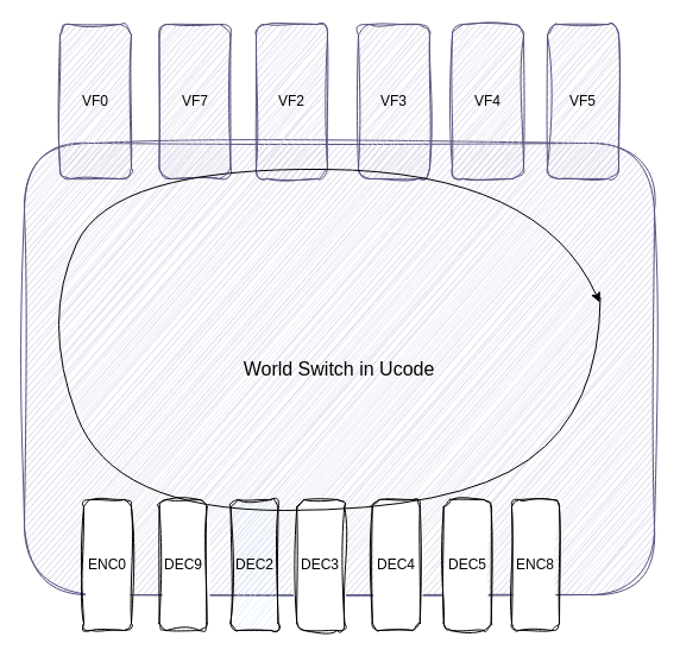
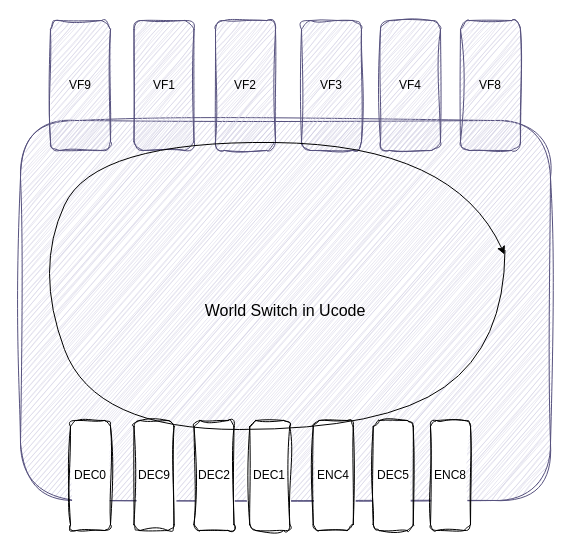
  <mxCell id="0" />
  <mxCell id="1" parent="0" />
  <mxCell id="2" value="&lt;font style=&quot;font-size: 16px;&quot;&gt;World Switch in Ucode&lt;/font&gt;" style="rounded=1;whiteSpace=wrap;html=1;fillColor=#d0cee2;strokeColor=#56517e;glass=0;shadow=0;sketch=1;curveFitting=1;jiggle=2;" vertex="1" parent="1"><mxGeometry x="20" y="120" width="530" height="380" as="geometry" /></mxCell>
- <mxCell id="3" value="VF0" style="rounded=1;whiteSpace=wrap;html=1;fillColor=#d0cee2;strokeColor=#56517e;glass=0;shadow=0;sketch=1;curveFitting=1;jiggle=2;" vertex="1" parent="1"><mxGeometry x="50" y="20" width="60" height="130" as="geometry" /></mxCell>
- <mxCell id="4" value="VF7" style="rounded=1;whiteSpace=wrap;html=1;fillColor=#d0cee2;strokeColor=#56517e;glass=0;shadow=0;sketch=1;curveFitting=1;jiggle=2;" vertex="1" parent="1"><mxGeometry x="133.5" y="20" width="60" height="130" as="geometry" /></mxCell>
+ <mxCell id="3" value="VF9" style="rounded=1;whiteSpace=wrap;html=1;fillColor=#d0cee2;strokeColor=#56517e;glass=0;shadow=0;sketch=1;curveFitting=1;jiggle=2;" vertex="1" parent="1"><mxGeometry x="50" y="20" width="60" height="130" as="geometry" /></mxCell>
+ <mxCell id="4" value="VF1" style="rounded=1;whiteSpace=wrap;html=1;fillColor=#d0cee2;strokeColor=#56517e;glass=0;shadow=0;sketch=1;curveFitting=1;jiggle=2;" vertex="1" parent="1"><mxGeometry x="133.5" y="20" width="60" height="130" as="geometry" /></mxCell>
  <mxCell id="5" value="VF2" style="rounded=1;whiteSpace=wrap;html=1;fillColor=#d0cee2;strokeColor=#56517e;glass=0;shadow=0;sketch=1;curveFitting=1;jiggle=2;" vertex="1" parent="1"><mxGeometry x="215" y="20" width="60" height="130" as="geometry" /></mxCell>
  <mxCell id="6" value="VF3" style="rounded=1;whiteSpace=wrap;html=1;fillColor=#d0cee2;strokeColor=#56517e;glass=0;shadow=0;sketch=1;curveFitting=1;jiggle=2;" vertex="1" parent="1"><mxGeometry x="301" y="20" width="60" height="130" as="geometry" /></mxCell>
  <mxCell id="7" value="VF4" style="rounded=1;whiteSpace=wrap;html=1;fillColor=#d0cee2;strokeColor=#56517e;glass=0;shadow=0;sketch=1;curveFitting=1;jiggle=2;" vertex="1" parent="1"><mxGeometry x="380" y="20" width="60" height="130" as="geometry" /></mxCell>
- <mxCell id="8" value="VF5" style="rounded=1;whiteSpace=wrap;html=1;fillColor=#d0cee2;strokeColor=#56517e;glass=0;shadow=0;sketch=1;curveFitting=1;jiggle=2;" vertex="1" parent="1"><mxGeometry x="460" y="20" width="60" height="130" as="geometry" /></mxCell>
- <mxCell id="9" value="ENC0" style="rounded=1;whiteSpace=wrap;html=1;sketch=1;curveFitting=1;jiggle=2;shadow=0;" vertex="1" parent="1"><mxGeometry x="70" y="420" width="40" height="110" as="geometry" /></mxCell>
+ <mxCell id="8" value="VF8" style="rounded=1;whiteSpace=wrap;html=1;fillColor=#d0cee2;strokeColor=#56517e;glass=0;shadow=0;sketch=1;curveFitting=1;jiggle=2;" vertex="1" parent="1"><mxGeometry x="460" y="20" width="60" height="130" as="geometry" /></mxCell>
+ <mxCell id="9" value="DEC0" style="rounded=1;whiteSpace=wrap;html=1;sketch=1;curveFitting=1;jiggle=2;shadow=0;" vertex="1" parent="1"><mxGeometry x="70" y="420" width="40" height="110" as="geometry" /></mxCell>
  <mxCell id="10" value="DEC9" style="rounded=1;whiteSpace=wrap;html=1;sketch=1;curveFitting=1;jiggle=2;shadow=0;" vertex="1" parent="1"><mxGeometry x="133.5" y="420" width="40" height="110" as="geometry" /></mxCell>
- <mxCell id="11" value="DEC2" style="rounded=1;whiteSpace=wrap;html=1;sketch=1;curveFitting=1;jiggle=2;shadow=0;fillColor=#dae8fc;" vertex="1" parent="1"><mxGeometry x="193.5" y="420" width="40" height="110" as="geometry" /></mxCell>
- <mxCell id="12" value="DEC3" style="rounded=1;whiteSpace=wrap;html=1;sketch=1;curveFitting=1;jiggle=2;shadow=0;" vertex="1" parent="1"><mxGeometry x="249.25" y="420" width="40" height="110" as="geometry" /></mxCell>
- <mxCell id="13" value="DEC4" style="rounded=1;whiteSpace=wrap;html=1;sketch=1;curveFitting=1;jiggle=2;shadow=0;" vertex="1" parent="1"><mxGeometry x="312.75" y="420" width="40" height="110" as="geometry" /></mxCell>
+ <mxCell id="11" value="DEC2" style="rounded=1;whiteSpace=wrap;html=1;sketch=1;curveFitting=1;jiggle=2;shadow=0;" vertex="1" parent="1"><mxGeometry x="193.5" y="420" width="40" height="110" as="geometry" /></mxCell>
+ <mxCell id="12" value="DEC1" style="rounded=1;whiteSpace=wrap;html=1;sketch=1;curveFitting=1;jiggle=2;shadow=0;" vertex="1" parent="1"><mxGeometry x="249.25" y="420" width="40" height="110" as="geometry" /></mxCell>
+ <mxCell id="13" value="ENC4" style="rounded=1;whiteSpace=wrap;html=1;sketch=1;curveFitting=1;jiggle=2;shadow=0;" vertex="1" parent="1"><mxGeometry x="312.75" y="420" width="40" height="110" as="geometry" /></mxCell>
  <mxCell id="14" value="DEC5" style="rounded=1;whiteSpace=wrap;html=1;sketch=1;curveFitting=1;jiggle=2;shadow=0;" vertex="1" parent="1"><mxGeometry x="372.75" y="420" width="40" height="110" as="geometry" /></mxCell>
  <mxCell id="15" value="ENC8" style="rounded=1;whiteSpace=wrap;html=1;sketch=1;curveFitting=1;jiggle=2;shadow=0;" vertex="1" parent="1"><mxGeometry x="430" y="420" width="40" height="110" as="geometry" /></mxCell>
  <mxCell id="16" value="" style="curved=1;endArrow=classic;html=1;rounded=0;" edge="1" parent="1"><mxGeometry width="50" height="50" relative="1" as="geometry"><mxPoint x="504.5" y="249.5" as="sourcePoint" /><mxPoint x="504" y="254" as="targetPoint" /><Array as="points"><mxPoint x="504" y="344" /><mxPoint x="384" y="429" /><mxPoint x="94" y="429" /><mxPoint x="34" y="269" /><mxPoint x="94" y="140" /><mxPoint x="454" y="144" /></Array></mxGeometry></mxCell>
